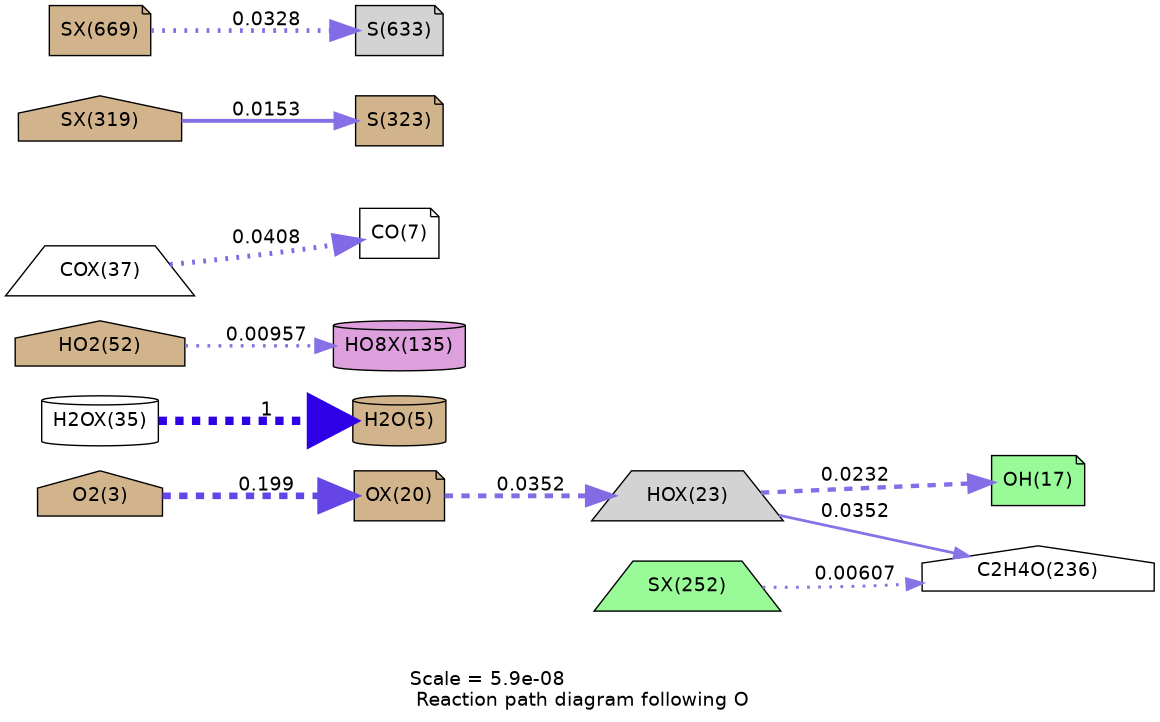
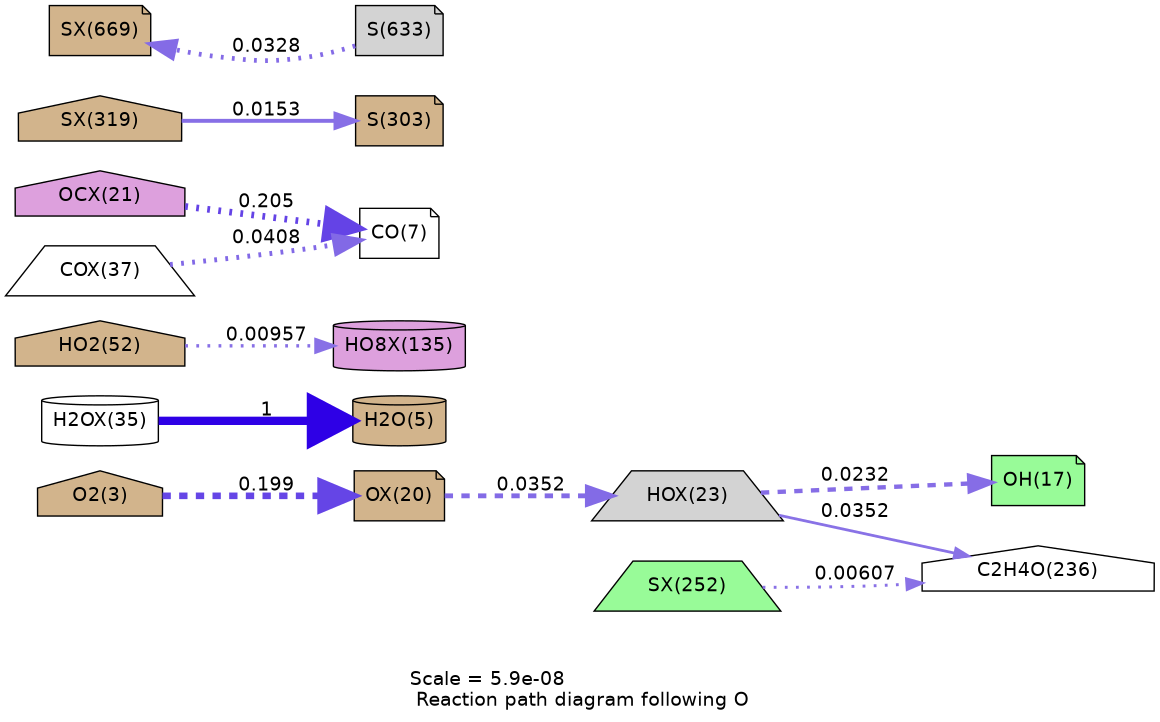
  digraph {
    fontname=Helvetica
    label="Scale = 5.9e-08\l Reaction path diagram following O"
    rankdir=LR
    node [fillcolor=tan fontname=Helvetica shape=note style=filled]
    edge [fontname=Helvetica style=dotted]
    n1 [label="O2(3)" shape=house]
    n2 [label="OX(20)"]
    n3 [fillcolor=lightgrey label="HOX(23)" shape=trapezium]
    n4 [fillcolor=palegreen label="OH(17)"]
    n5 [fillcolor=white label="C2H4O(236)" shape=house]
    n6 [fillcolor=white label="H2OX(35)" shape=cylinder]
    n7 [label="H2O(5)" shape=cylinder]
    n8 [label="HO2(52)" shape=house]
    n9 [fillcolor=plum label="HO8X(135)" shape=cylinder]
+   n10 [fillcolor=plum label="OCX(21)" shape=house]
    n11 [fillcolor=white label="CO(7)"]
    n12 [fillcolor=white label="COX(37)" shape=trapezium]
    n13 [fillcolor=palegreen label="SX(252)" shape=trapezium]
    n14 [label="SX(319)" shape=house]
-   n15 [label="S(323)"]
+   n15 [label="S(303)"]
    n16 [label="SX(669)"]
    n17 [fillcolor=lightgrey label="S(633)"]
    n1 -> n2 [arrowsize=2.39 color="0.7, 0.699, 0.9" label=" 0.199" penwidth=4.78 style=dashed]
    n2 -> n3 [arrowsize=1.74 color="0.7, 0.535, 0.9" label=" 0.0352" penwidth=3.47 style=dashed]
    n3 -> n4 [arrowsize=1.58 color="0.7, 0.523, 0.9" label=" 0.0232" penwidth=3.16 style=dashed]
    n3 -> n5 [arrowsize=1 color="0.7, 0.505, 0.9" label=" 0.0352" penwidth=2.01 style=bold]
-   n6 -> n7 [arrowsize=3 color="0.7, 1.5, 0.9" label=" 1" penwidth=6 style=dashed]
+   n6 -> n7 [arrowsize=3 color="0.7, 1.5, 0.9" label=" 1" penwidth=6 style=bold]
    n8 -> n9 [arrowsize=1.24 color="0.7, 0.51, 0.9" label=" 0.00957" penwidth=2.49]
+   n10 -> n11 [arrowsize=2.4 color="0.7, 0.705, 0.9" label=" 0.205" penwidth=4.8]
    n12 -> n11 [arrowsize=1.79 color="0.7, 0.541, 0.9" label=" 0.0408" penwidth=3.58]
    n13 -> n5 [arrowsize=1.07 color="0.7, 0.506, 0.9" label=" 0.00607" penwidth=2.15]
    n14 -> n15 [arrowsize=1.42 color="0.7, 0.515, 0.9" label=" 0.0153" penwidth=2.84 style=bold]
-   n16 -> n17 [arrowsize=1.71 color="0.7, 0.533, 0.9" label=" 0.0328" penwidth=3.42]
+   n17 -> n16 [arrowsize=1.71 color="0.7, 0.533, 0.9" label=" 0.0328" penwidth=3.42]
  }
